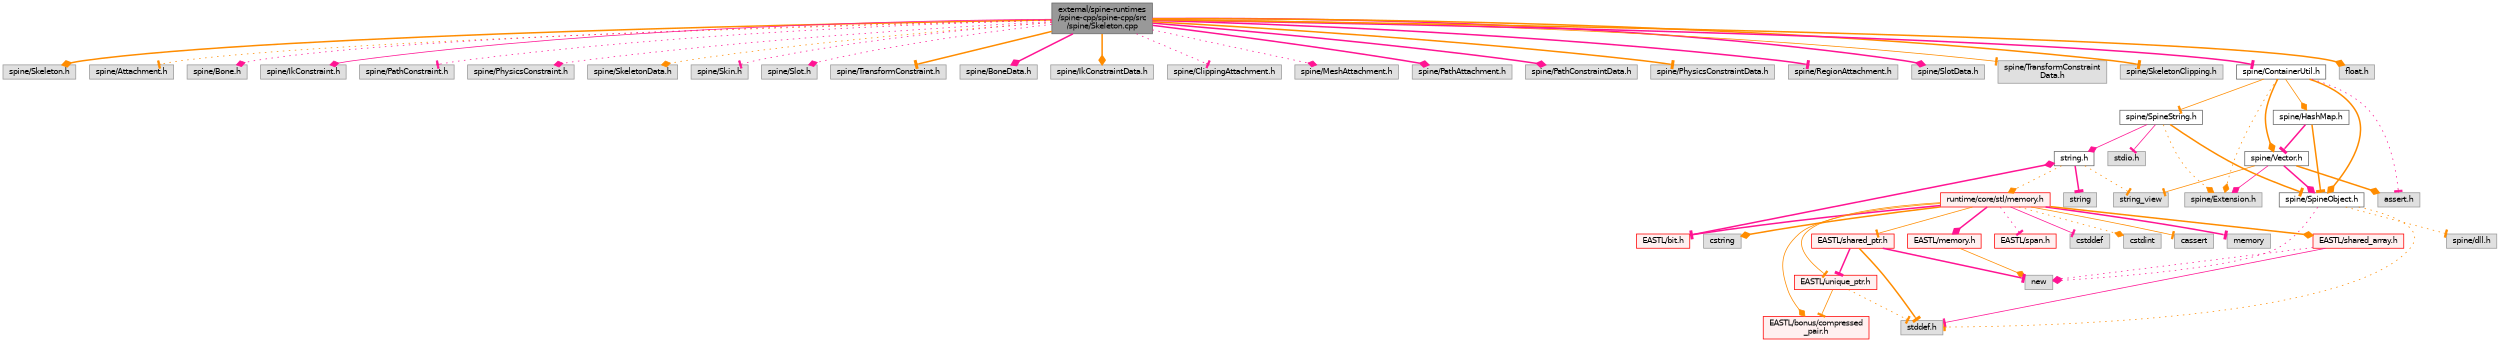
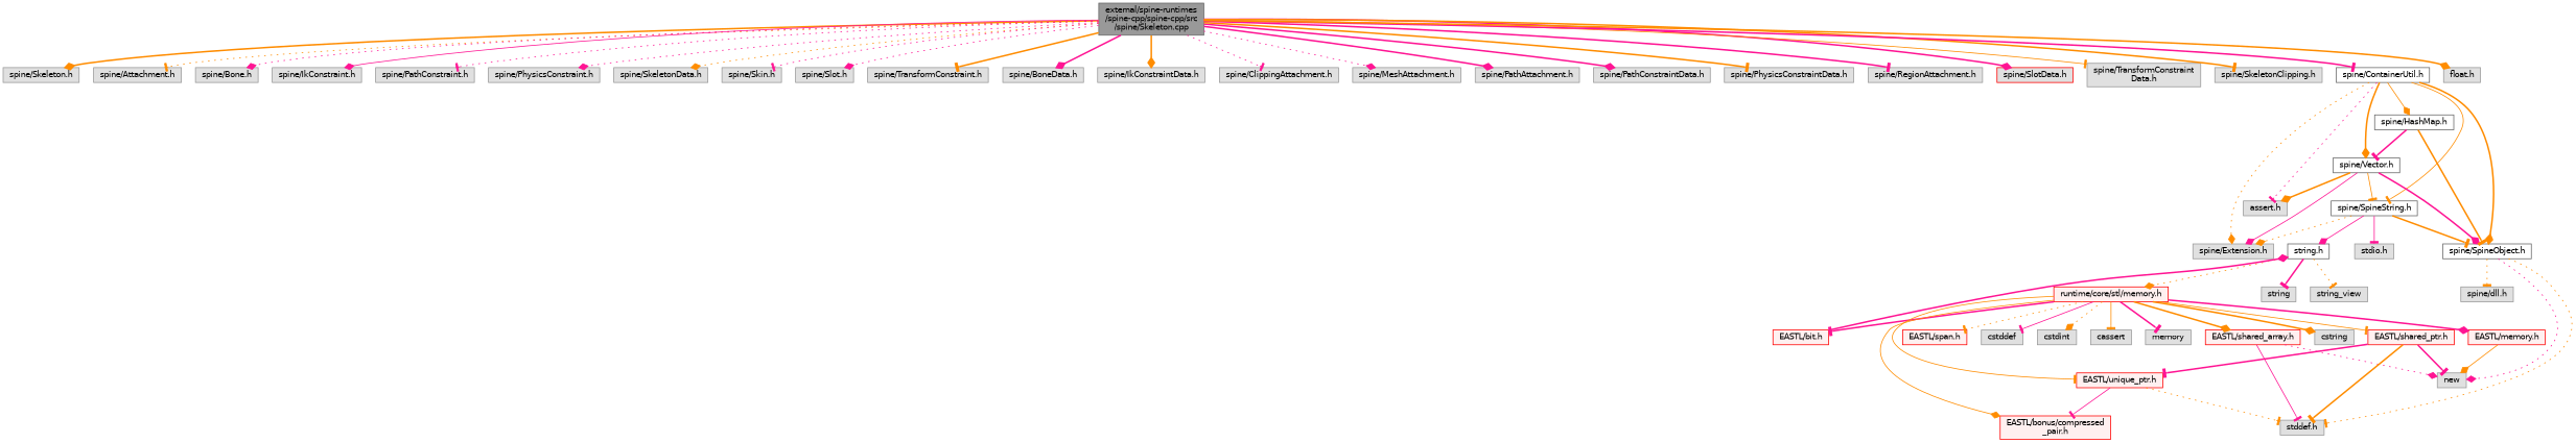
  digraph {
    fontname="DejaVu Sans"
    node [color=grey60 fillcolor="#E0E0E0" fontname="DejaVu Sans" fontsize=10 shape=box style=filled]
    edge [arrowhead=tee color=darkorange fontname="DejaVu Sans" fontsize=10 labelfontname=Helvetica labelfontsize=10 style=bold]
    n1 [color=gray40 fillcolor=grey60 fontcolor=black height=0.2 label="external/spine-runtimes\l/spine-cpp/spine-cpp/src\l/spine/Skeleton.cpp" width=0.4]
    n2 [height=0.2 label="spine/Skeleton.h" width=0.4]
    n3 [height=0.2 label="spine/Attachment.h" width=0.4]
    n4 [height=0.2 label="spine/Bone.h" width=0.4]
    n5 [height=0.2 label="spine/IkConstraint.h" width=0.4]
    n6 [height=0.2 label="spine/PathConstraint.h" width=0.4]
    n7 [height=0.2 label="spine/PhysicsConstraint.h" width=0.4]
    n8 [height=0.2 label="spine/SkeletonData.h" width=0.4]
    n9 [height=0.2 label="spine/Skin.h" width=0.4]
    n10 [height=0.2 label="spine/Slot.h" width=0.4]
    n11 [height=0.2 label="spine/TransformConstraint.h" width=0.4]
    n12 [height=0.2 label="spine/BoneData.h" width=0.4]
    n13 [height=0.2 label="spine/IkConstraintData.h" width=0.4]
    n14 [height=0.2 label="spine/ClippingAttachment.h" width=0.4]
    n15 [height=0.2 label="spine/MeshAttachment.h" width=0.4]
    n16 [height=0.2 label="spine/PathAttachment.h" width=0.4]
    n17 [height=0.2 label="spine/PathConstraintData.h" width=0.4]
    n18 [height=0.2 label="spine/PhysicsConstraintData.h" width=0.4]
    n19 [height=0.2 label="spine/RegionAttachment.h" width=0.4]
-   n20 [height=0.2 label="spine/SlotData.h" width=0.4]
+   n20 [color=red height=0.2 label="spine/SlotData.h" width=0.4]
    n21 [height=0.2 label="spine/TransformConstraint\lData.h" width=0.4]
    n22 [height=0.2 label="spine/SkeletonClipping.h" width=0.4]
    n23 [color=grey40 fillcolor=white height=0.2 label="spine/ContainerUtil.h" width=0.4]
    n24 [height=0.2 label="float.h" width=0.4]
    n25 [height=0.2 label="spine/Extension.h" width=0.4]
    n26 [color=grey40 fillcolor=white height=0.2 label="spine/Vector.h" width=0.4]
    n27 [color=grey40 fillcolor=white height=0.2 label="spine/SpineObject.h" width=0.4]
    n28 [color=grey40 fillcolor=white height=0.2 label="spine/SpineString.h" width=0.4]
    n29 [height=0.2 label="assert.h" width=0.4]
    n30 [color=grey40 fillcolor=white height=0.2 label="spine/HashMap.h" width=0.4]
    n31 [height=0.2 label=new width=0.4]
    n32 [height=0.2 label="stddef.h" width=0.4]
    n33 [height=0.2 label="spine/dll.h" width=0.4]
    n34 [color=grey40 fillcolor=white height=0.2 label="string.h" width=0.4]
    n35 [height=0.2 label="stdio.h" width=0.4]
    n36 [height=0.2 label=string width=0.4]
    n37 [height=0.2 label=string_view width=0.4]
    n38 [color=red fillcolor="#FFF0F0" height=0.2 label="runtime/core/stl/memory.h" width=0.4]
    n39 [height=0.2 label=cstddef width=0.4]
    n40 [height=0.2 label=cstdint width=0.4]
    n41 [height=0.2 label=cassert width=0.4]
    n42 [height=0.2 label=memory width=0.4]
    n43 [height=0.2 label=cstring width=0.4]
    n44 [color=red fillcolor="#FFF0F0" height=0.2 label="EASTL/bit.h" width=0.4]
    n45 [color=red fillcolor="#FFF0F0" height=0.2 label="EASTL/memory.h" width=0.4]
    n46 [color=red fillcolor="#FFF0F0" height=0.2 label="EASTL/shared_array.h" width=0.4]
    n47 [color=red fillcolor="#FFF0F0" height=0.2 label="EASTL/unique_ptr.h" width=0.4]
    n48 [color=red fillcolor="#FFF0F0" height=0.2 label="EASTL/bonus/compressed\l_pair.h" width=0.4]
    n49 [color=red fillcolor="#FFF0F0" height=0.2 label="EASTL/shared_ptr.h" width=0.4]
    n50 [color=red fillcolor="#FFF0F0" height=0.2 label="EASTL/span.h" width=0.4]
    n1 -> n2 [arrowhead=diamond]
    n1 -> n3 [style=dotted]
    n1 -> n4 [arrowhead=diamond color=deeppink style=dotted]
    n1 -> n5 [arrowhead=diamond color=deeppink style=solid]
    n1 -> n6 [color=deeppink style=dotted]
    n1 -> n7 [arrowhead=diamond color=deeppink style=dotted]
    n1 -> n8 [arrowhead=diamond style=dotted]
    n1 -> n9 [color=deeppink style=dotted]
    n1 -> n10 [arrowhead=diamond color=deeppink style=dotted]
    n1 -> n11
    n1 -> n12 [arrowhead=diamond color=deeppink]
    n1 -> n13 [arrowhead=diamond]
    n1 -> n14 [color=deeppink style=dotted]
    n1 -> n15 [arrowhead=diamond color=deeppink style=dotted]
    n1 -> n16 [arrowhead=diamond color=deeppink]
    n1 -> n17 [arrowhead=diamond color=deeppink]
    n1 -> n18
    n1 -> n19 [color=deeppink]
    n1 -> n20 [arrowhead=diamond color=deeppink]
    n1 -> n21 [style=solid]
    n1 -> n22
    n1 -> n23 [color=deeppink]
    n1 -> n24 [arrowhead=diamond]
    n23 -> n25 [arrowhead=diamond style=dotted]
    n23 -> n26 [arrowhead=diamond]
    n23 -> n27 [arrowhead=diamond]
    n23 -> n28 [style=solid]
    n23 -> n29 [color=deeppink style=dotted]
    n23 -> n30 [arrowhead=diamond style=solid]
    n26 -> n25 [arrowhead=diamond color=deeppink style=solid]
    n26 -> n27 [arrowhead=diamond color=deeppink]
-   n26 -> n37 [style=solid]
+   n26 -> n28 [style=solid]
    n26 -> n29 [arrowhead=diamond]
    n27 -> n31 [arrowhead=diamond color=deeppink style=dotted]
    n27 -> n32 [style=dotted]
    n27 -> n33 [style=dotted]
    n28 -> n25 [arrowhead=diamond style=dotted]
    n28 -> n27
    n28 -> n34 [arrowhead=diamond color=deeppink style=solid]
    n28 -> n35 [color=deeppink style=solid]
    n30 -> n26 [color=deeppink]
    n30 -> n27
    n34 -> n36 [color=deeppink]
    n34 -> n37 [style=dotted]
    n34 -> n38 [arrowhead=diamond style=dotted]
    n38 -> n39 [color=deeppink style=solid]
    n38 -> n40 [arrowhead=diamond style=dotted]
    n38 -> n41 [style=solid]
    n38 -> n42 [color=deeppink]
    n38 -> n43 [arrowhead=diamond]
    n38 -> n44 [color=deeppink]
    n38 -> n45 [arrowhead=diamond color=deeppink]
    n38 -> n46 [arrowhead=diamond]
    n38 -> n47 [style=solid]
    n38 -> n48 [arrowhead=diamond style=solid]
    n38 -> n49 [style=solid]
-   n38 -> n50 [color=deeppink style=dotted]
+   n38 -> n50 [style=dotted]
    n44 -> n34 [arrowhead=diamond color=deeppink]
    n45 -> n31 [arrowhead=diamond style=solid]
    n46 -> n31 [arrowhead=diamond color=deeppink style=dotted]
    n46 -> n32 [color=deeppink style=solid]
    n47 -> n32 [style=dotted]
-   n47 -> n48 [style=solid]
+   n47 -> n48 [color=deeppink style=solid]
    n49 -> n31 [color=deeppink]
    n49 -> n32
    n49 -> n47 [color=deeppink]
  }
